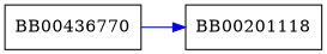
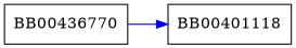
  digraph {
    splines=ortho
    rankdir=LR
    node [shape=box]
    BB00436770
-   BB00401118 [label=BB00201118]
+   BB00401118
    BB00436770 -> BB00401118 [color=blue]
  }
